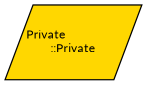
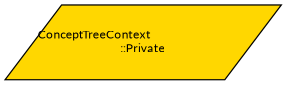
  digraph {
    rankdir=TB
    fontname=Lato
-   n1 [color=black fillcolor=gold fontname=Lato fontsize=10 height=0.2 label="Private\l::Private" shape=parallelogram style=filled width=0.4]
+   n1 [color=black fillcolor=gold fontname=Lato fontsize=10 height=0.2 label="ConceptTreeContext\l::Private" shape=parallelogram style=filled width=0.4]
  }
